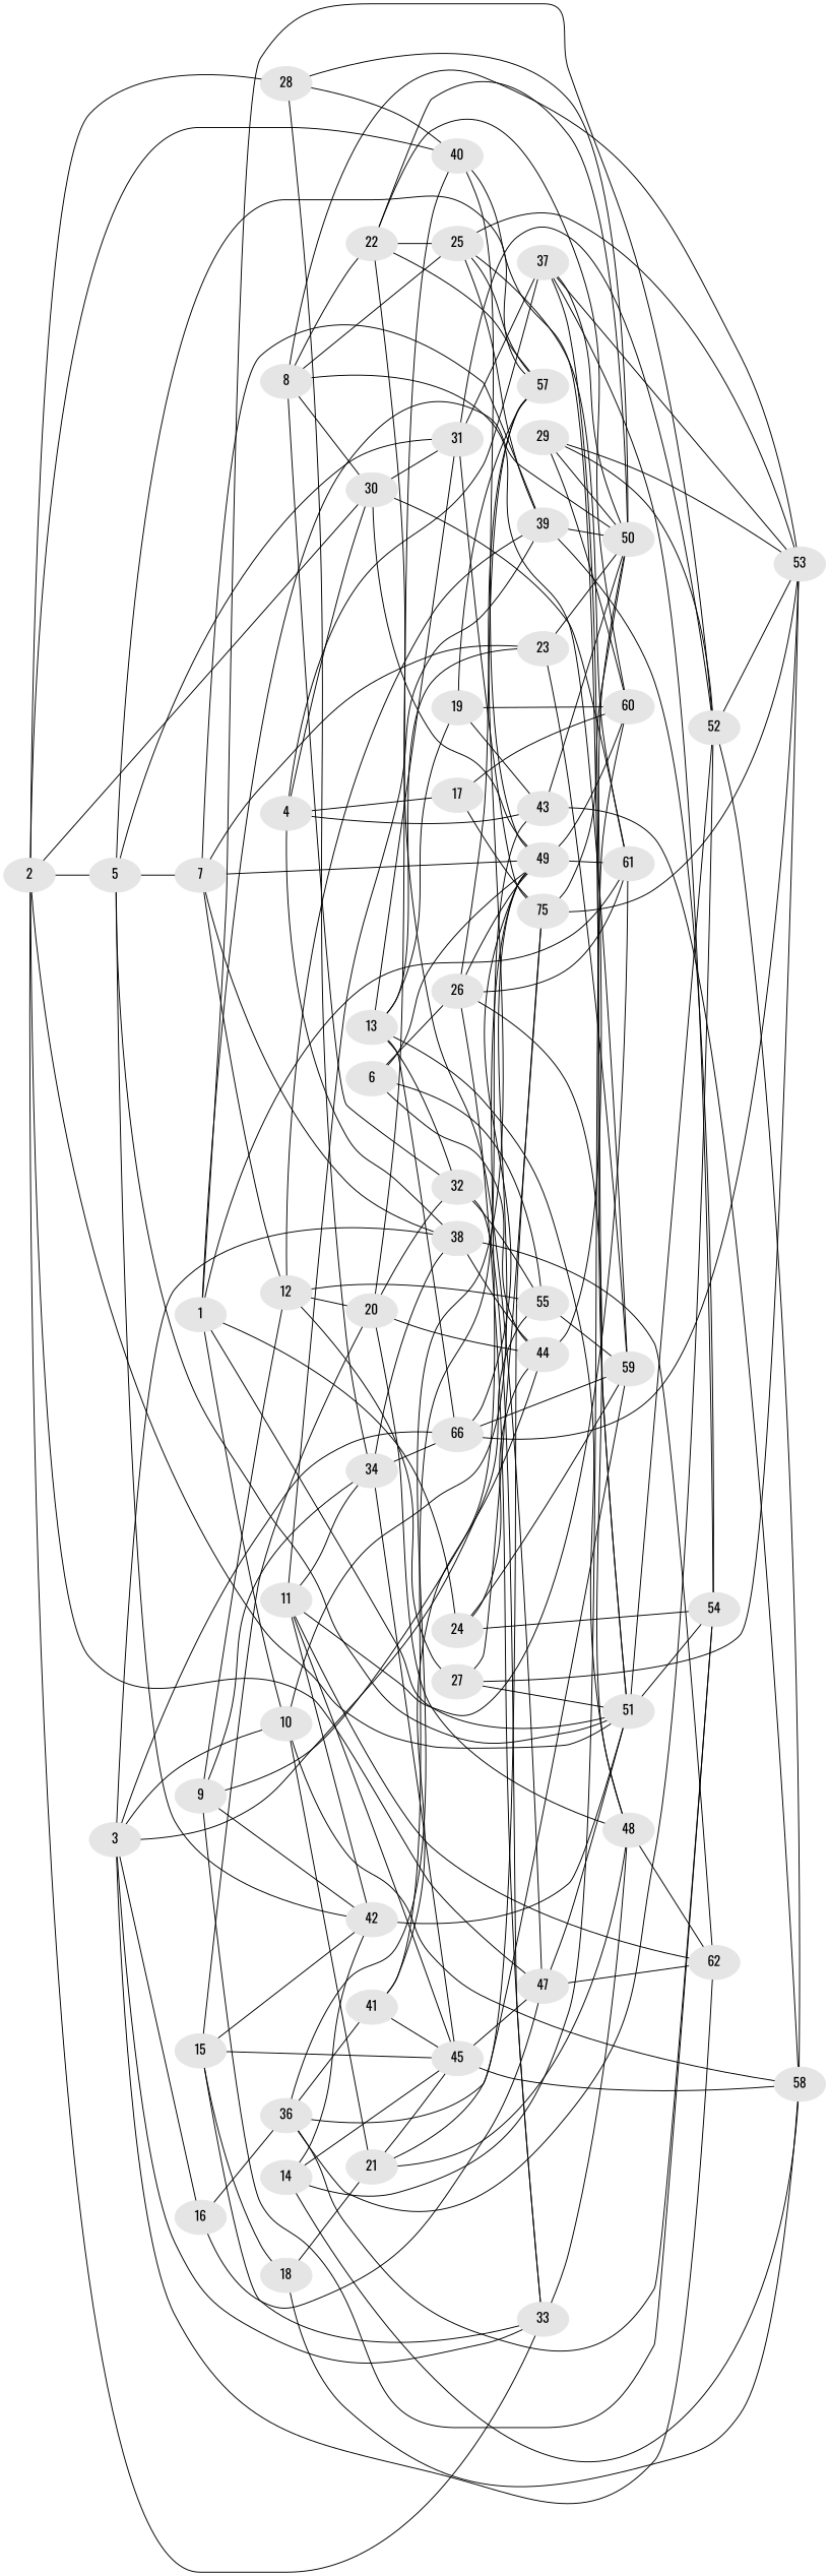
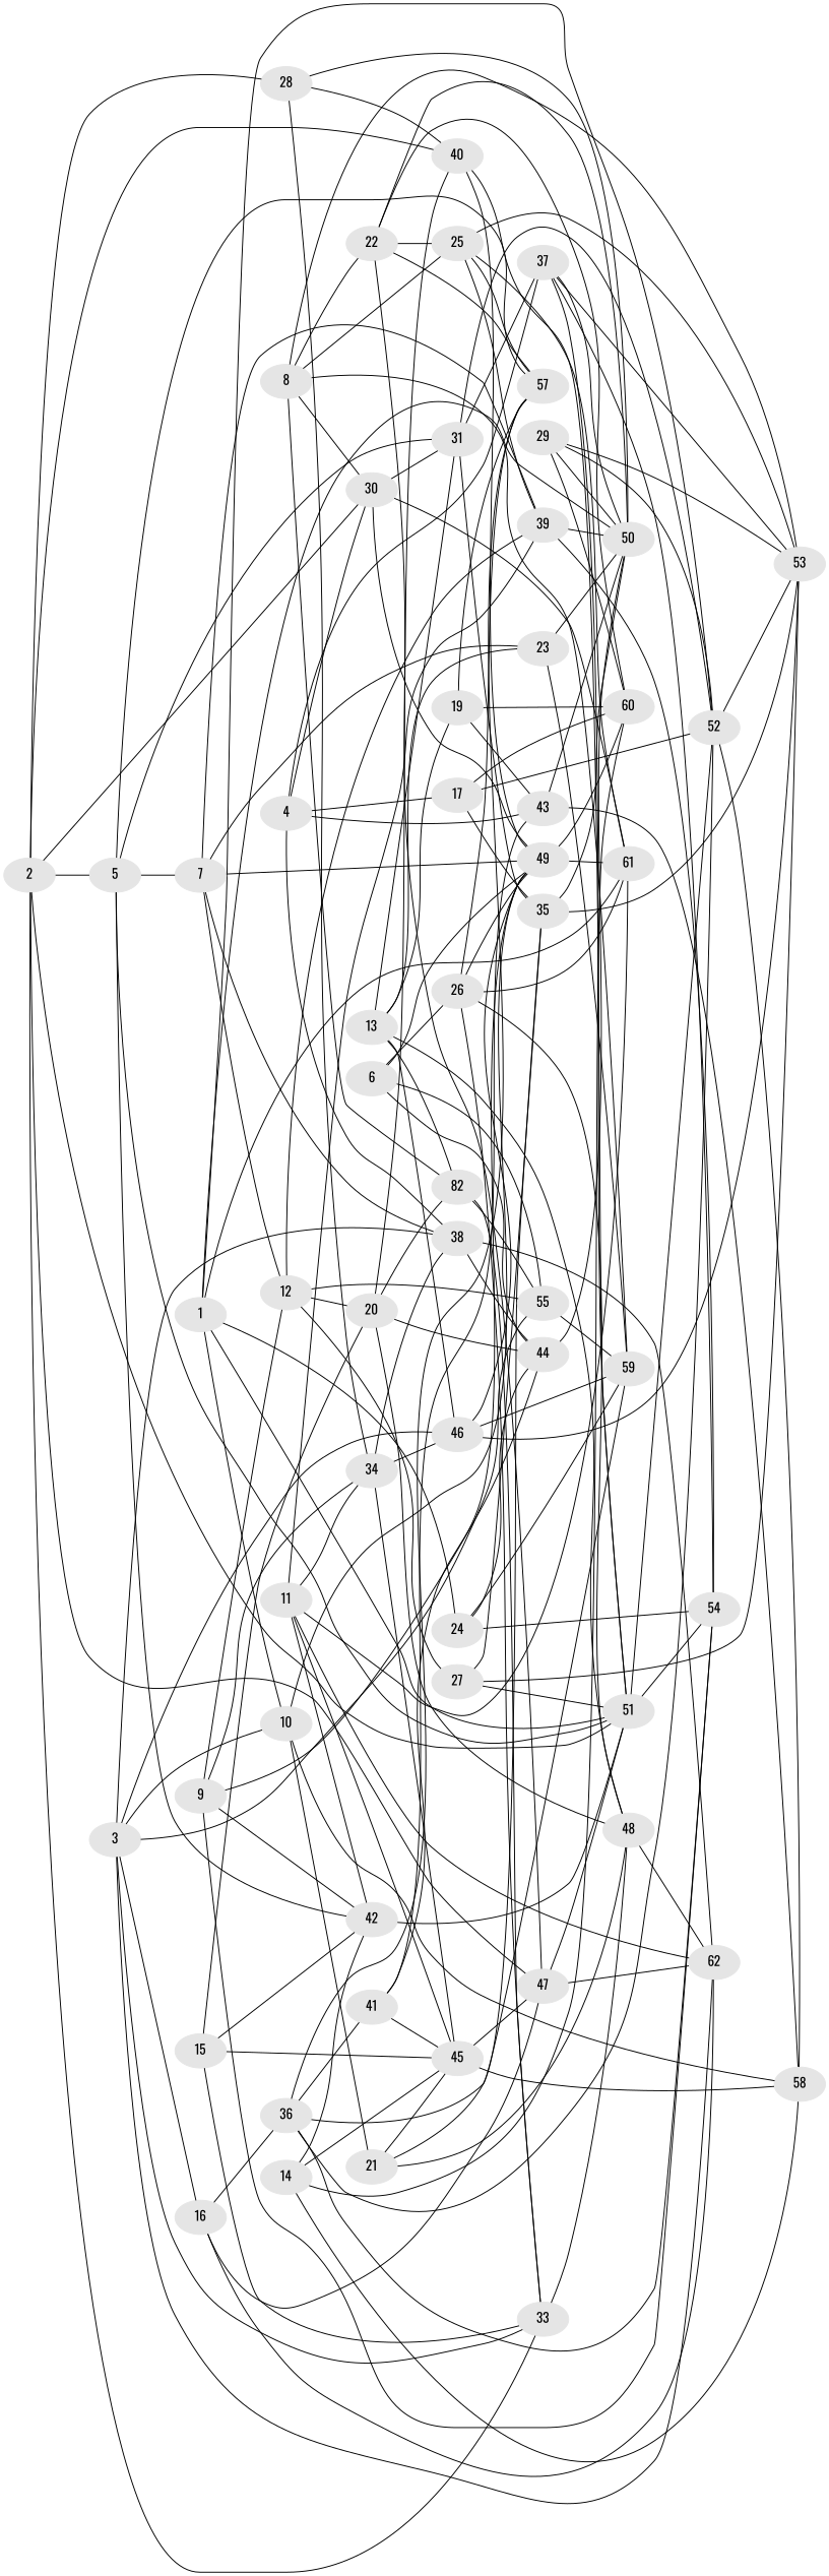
  graph {
    fontname=Oswald
    rankdir=LR
    node [color=gray90 fontname=Oswald style=filled]
    edge [fontname=Oswald weight=1.0]
    1
    10
    24
    50
    51
    52
    61
    49
    21
    58
    44
    59
    54
    53
    2
    5
    30
    33
    40
    47
    28
    7
    31
    42
    57
    48
    62
    3
    16
    38
-   46 [label=66]
+   46
    55
    36
    4
    17
    37
    43
    60
-   35 [label=75]
+   35
    12
    23
    39
    6
    26
    20
    27
    8
    22
    25
-   32
+   32 [label=82]
    9
    34
    45
    15
-   18
    11
    13
    19
    14
    41
    29
    1 -- 10
    1 -- 24
    1 -- 50
    1 -- 51
    1 -- 52
    1 -- 61
    10 -- 49
    10 -- 21
    10 -- 58
    24 -- 44
    24 -- 59
    24 -- 54
    51 -- 52
    51 -- 54
    52 -- 58
    52 -- 53
    49 -- 61
    49 -- 60
    21 -- 48
    21 -- 35
    21 -- 45 [weight=2.0]
    44 -- 50
    2 -- 51
    2 -- 5
    2 -- 30
    2 -- 33
    2 -- 40
    2 -- 47
    2 -- 28
    5 -- 51
    5 -- 7
    5 -- 31
    5 -- 42
    5 -- 57
    30 -- 61
    30 -- 49
    30 -- 31
    33 -- 48
    40 -- 51
    40 -- 49
    47 -- 51
    47 -- 62
    28 -- 50
    28 -- 40
    28 -- 34
    7 -- 49
    7 -- 38
    7 -- 12
    7 -- 23
    7 -- 39
    31 -- 52
    31 -- 37
    31 -- 35
    42 -- 51
    48 -- 62
    3 -- 10
    3 -- 33
    3 -- 62
    3 -- 16
    3 -- 38
    3 -- 46
    3 -- 55 [weight=2.0]
    16 -- 47
+   16 -- 62
    16 -- 36
    38 -- 44
    38 -- 62
    46 -- 49
    46 -- 59
    46 -- 53
    55 -- 59
    36 -- 52
    36 -- 59
    36 -- 54
    36 -- 57
    36 -- 41
    4 -- 30
    4 -- 38
    4 -- 17
    4 -- 37
    4 -- 43 [weight=2.0]
+   17 -- 52
    17 -- 60
    17 -- 35
    37 -- 50
    37 -- 51
    37 -- 54
    37 -- 53
    43 -- 50
    43 -- 58
    35 -- 50
    35 -- 53
    12 -- 55
    12 -- 39
    12 -- 20
    12 -- 27
    23 -- 50
    23 -- 59
    39 -- 50
    39 -- 54
    6 -- 49
    6 -- 44
    6 -- 55
    6 -- 26
    26 -- 61
    26 -- 49
    26 -- 33
    26 -- 57
    26 -- 48
    20 -- 44
    20 -- 40
    20 -- 48
    20 -- 32
    27 -- 51
    27 -- 53
    27 -- 35
    8 -- 59
    8 -- 53
    8 -- 30
    8 -- 22
    8 -- 25
    8 -- 32
    22 -- 50
    22 -- 47
    22 -- 57
    22 -- 60
    22 -- 25
    25 -- 61
    25 -- 53
    25 -- 57
    25 -- 39
    32 -- 33
    32 -- 55
    9 -- 44
    9 -- 54
    9 -- 42
    9 -- 12
    9 -- 34
    34 -- 38
    34 -- 46
    34 -- 45
    45 -- 58
    45 -- 47
    15 -- 33
    15 -- 42
    15 -- 20
    15 -- 45
-   15 -- 18
-   18 -- 21
-   18 -- 58
    11 -- 61
    11 -- 42
    11 -- 62
    11 -- 39
    11 -- 34
    11 -- 45
    13 -- 31
    13 -- 48
    13 -- 46
    13 -- 23
    13 -- 32
    13 -- 19
    19 -- 57
    19 -- 43
    19 -- 60
    14 -- 58
    14 -- 42
    14 -- 60
    14 -- 45
    41 -- 49
    41 -- 43
    41 -- 45
    29 -- 50
    29 -- 52
    29 -- 53
    29 -- 60
  }
